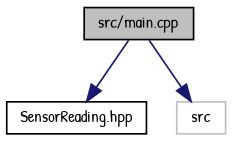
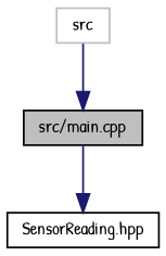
  digraph {
    fontname="Patrick Hand"
    node [color=black fillcolor=white fontname="Patrick Hand" fontsize=10 shape=record style=filled]
    edge [color=midnightblue fontname="Patrick Hand" fontsize=10 labelfontname=Helvetica labelfontsize=10 style=solid]
    n1 [fillcolor=grey75 fontcolor=black height=0.2 label="src/main.cpp" width=0.4]
    n2 [height=0.2 label="SensorReading.hpp" width=0.4]
    n3 [color=grey75 height=0.2 label=src width=0.4]
    n1 -> n2
-   n1 -> n3
+   n3 -> n1
  }
